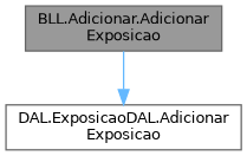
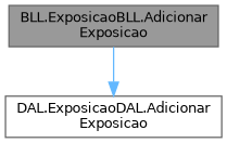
  digraph {
    rankdir=TB
    node [fontname=Helvetica fontsize=10 shape=box style=filled]
-   n1 [color=gray40 fillcolor=grey60 fontcolor=black height=0.2 label="BLL.Adicionar.Adicionar\lExposicao" width=0.4]
+   n1 [color=gray40 fillcolor=grey60 fontcolor=black height=0.2 label="BLL.ExposicaoBLL.Adicionar\lExposicao" width=0.4]
    n2 [color=grey40 fillcolor=white height=0.2 label="DAL.ExposicaoDAL.Adicionar\lExposicao" width=0.4]
    n1 -> n2 [color=steelblue1 fontname=Helvetica fontsize=10 labelfontname=Helvetica labelfontsize=10 style=solid]
  }
